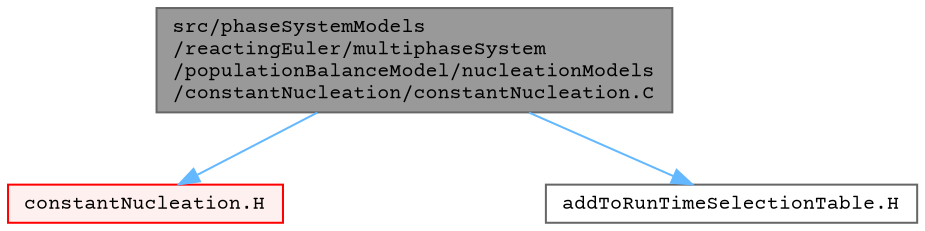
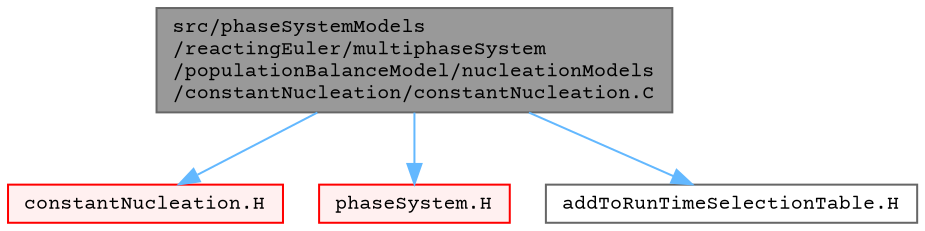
  digraph {
    fontname="Courier Prime"
    node [color=red fillcolor="#FFF0F0" fontname="Courier Prime" fontsize=10 shape=box style=filled]
    edge [color=steelblue1 fontname="Courier Prime" fontsize=10 labelfontname=Helvetica labelfontsize=10 style=solid]
    n1 [color=gray40 fillcolor=grey60 fontcolor=black height=0.2 label="src/phaseSystemModels\l/reactingEuler/multiphaseSystem\l/populationBalanceModel/nucleationModels\l/constantNucleation/constantNucleation.C" width=0.4]
    n2 [height=0.2 label="constantNucleation.H" width=0.4]
+   n3 [height=0.2 label="phaseSystem.H" width=0.4]
    n4 [color=grey40 fillcolor=white height=0.2 label="addToRunTimeSelectionTable.H" width=0.4]
    n1 -> n2
+   n1 -> n3
    n1 -> n4
  }
